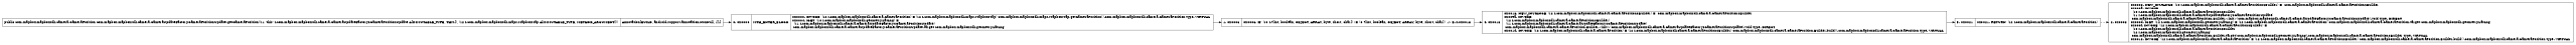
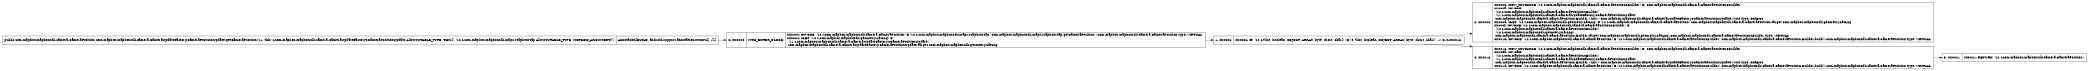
  digraph {
    rankdir=LR
    node [shape=record]
    n1 [label="{0\:\ 0x0000|MTH_ENTER_BLOCK\l|0x0000: INVOKE  (r2 I:com.mapbox.mapboxsdk.camera.CameraPosition) = (r2 I:com.mapbox.mapboxsdk.maps.MapboxMap) com.mapbox.mapboxsdk.maps.MapboxMap.getCameraPosition():com.mapbox.mapboxsdk.camera.CameraPosition type: VIRTUAL \l0x0004: IGET  (r0 I:com.mapbox.mapboxsdk.geometry.LatLng) = \l  (r1 I:com.mapbox.mapboxsdk.camera.CameraUpdateFactory$CameraPositionUpdate)\l com.mapbox.mapboxsdk.camera.CameraUpdateFactory.CameraPositionUpdate.target com.mapbox.mapboxsdk.geometry.LatLng \l}"]
    n2 [label="{1\:\ 0x0006|0x0006: IF  (r0 I:?[int, boolean, OBJECT, ARRAY, byte, short, char]) != (0 ?[int, boolean, OBJECT, ARRAY, byte, short, char])  \-\> B:4:0x0018 \l}"]
    n3 [label="{2\:\ 0x0008|0x0008: NEW_INSTANCE  (r0 I:com.mapbox.mapboxsdk.camera.CameraPosition$Builder) =  com.mapbox.mapboxsdk.camera.CameraPosition$Builder \l0x000a: INVOKE  \l  (r0 I:com.mapbox.mapboxsdk.camera.CameraPosition$Builder)\l  (r1 I:com.mapbox.mapboxsdk.camera.CameraUpdateFactory$CameraPositionUpdate)\l com.mapbox.mapboxsdk.camera.CameraPosition.Builder.\<init\>(com.mapbox.mapboxsdk.camera.CameraUpdateFactory$CameraPositionUpdate):void type: DIRECT \l0x000d: IGET  (r2 I:com.mapbox.mapboxsdk.geometry.LatLng) = (r2 I:com.mapbox.mapboxsdk.camera.CameraPosition) com.mapbox.mapboxsdk.camera.CameraPosition.target com.mapbox.mapboxsdk.geometry.LatLng \l0x000f: INVOKE  (r2 I:com.mapbox.mapboxsdk.camera.CameraPosition$Builder) = \l  (r0 I:com.mapbox.mapboxsdk.camera.CameraPosition$Builder)\l  (r2 I:com.mapbox.mapboxsdk.geometry.LatLng)\l com.mapbox.mapboxsdk.camera.CameraPosition.Builder.target(com.mapbox.mapboxsdk.geometry.LatLng):com.mapbox.mapboxsdk.camera.CameraPosition$Builder type: VIRTUAL \l0x0013: INVOKE  (r2 I:com.mapbox.mapboxsdk.camera.CameraPosition) = (r2 I:com.mapbox.mapboxsdk.camera.CameraPosition$Builder) com.mapbox.mapboxsdk.camera.CameraPosition.Builder.build():com.mapbox.mapboxsdk.camera.CameraPosition type: VIRTUAL \l}"]
    n4 [label="{4\:\ 0x0018|0x0018: NEW_INSTANCE  (r2 I:com.mapbox.mapboxsdk.camera.CameraPosition$Builder) =  com.mapbox.mapboxsdk.camera.CameraPosition$Builder \l0x009a: INVOKE  \l  (r2 I:com.mapbox.mapboxsdk.camera.CameraPosition$Builder)\l  (r1 I:com.mapbox.mapboxsdk.camera.CameraUpdateFactory$CameraPositionUpdate)\l com.mapbox.mapboxsdk.camera.CameraPosition.Builder.\<init\>(com.mapbox.mapboxsdk.camera.CameraUpdateFactory$CameraPositionUpdate):void type: DIRECT \l0x001d: INVOKE  (r2 I:com.mapbox.mapboxsdk.camera.CameraPosition) = (r2 I:com.mapbox.mapboxsdk.camera.CameraPosition$Builder) com.mapbox.mapboxsdk.camera.CameraPosition.Builder.build():com.mapbox.mapboxsdk.camera.CameraPosition type: VIRTUAL \l}"]
    n5 [label="{5\:\ 0x0021|0x0021: RETURN  (r2 I:com.mapbox.mapboxsdk.camera.CameraPosition) \l}"]
    n6 [label="{public com.mapbox.mapboxsdk.camera.CameraPosition com.mapbox.mapboxsdk.camera.CameraUpdateFactory.CameraPositionUpdate.getCameraPosition((r1 'this' I:com.mapbox.mapboxsdk.camera.CameraUpdateFactory$CameraPositionUpdate A[IMMUTABLE_TYPE, THIS]), (r2 I:com.mapbox.mapboxsdk.maps.MapboxMap A[IMMUTABLE_TYPE, METHOD_ARGUMENT]))  | Annotation[BUILD, android.support.annotation.NonNull, \{\}]\l}"]
    n1 -> n2
-   n5 -> n3 [style=dashed]
+   n2 -> n3 [style=dashed]
    n2 -> n4
    n4 -> n5
    n6 -> n1
  }
